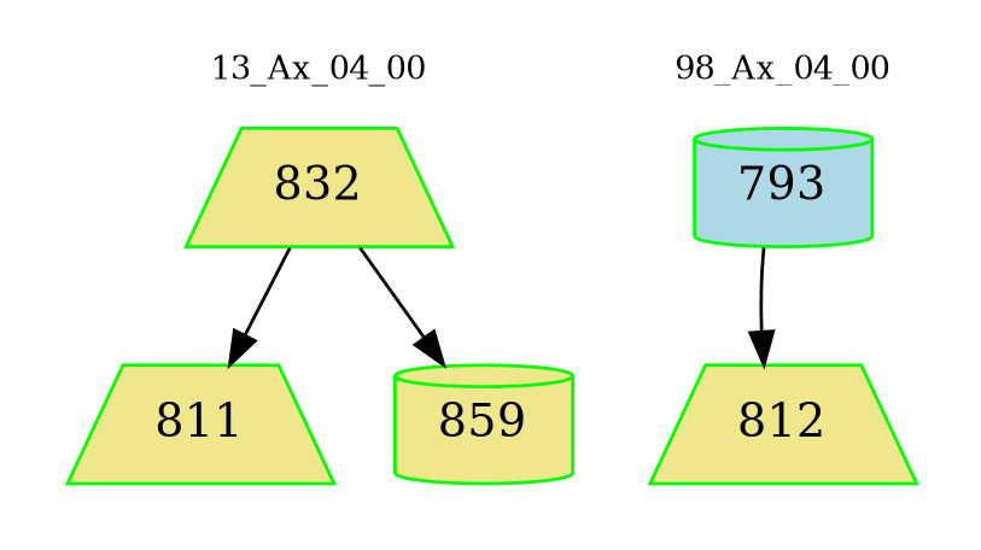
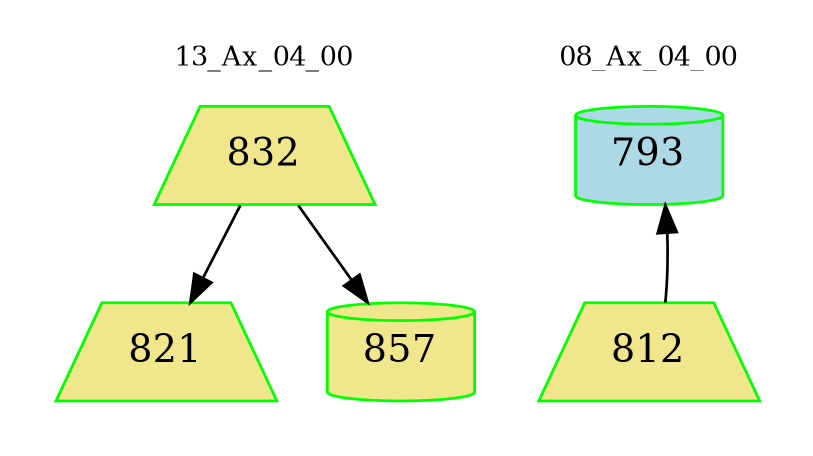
  digraph {
    node [color=green fillcolor=khaki shape=trapezium style=filled]
    edge [color=black]
    n1 [label=832]
-   n2 [label=811]
-   n3 [label=859 shape=cylinder]
+   n2 [label=821]
+   n3 [label=857 shape=cylinder]
    n4 [fillcolor=lightblue label=793 shape=cylinder]
    n5 [label=812]
    subgraph cluster_1 {
      color=white
      fontsize=10
      label="13_Ax_04_00"
      n1
      n2
      n3
    }
    subgraph cluster_2 {
      color=white
      fontsize=10
-     label="98_Ax_04_00"
+     label="08_Ax_04_00"
      n4
      n5
    }
    n1 -> n2
    n1 -> n3
-   n4 -> n5
+   n5 -> n4
  }
